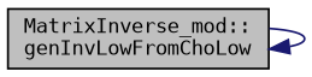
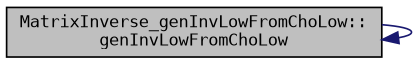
  digraph {
    rankdir=TB
    fontname="DejaVu Sans Mono"
-   n1 [color=black fillcolor=grey75 fontcolor=black fontname="DejaVu Sans Mono" fontsize=10 height=0.2 label="MatrixInverse_mod::\lgenInvLowFromChoLow" shape=record style=filled width=0.4]
+   n1 [color=black fillcolor=grey75 fontcolor=black fontname="DejaVu Sans Mono" fontsize=10 height=0.2 label="MatrixInverse_genInvLowFromChoLow::\lgenInvLowFromChoLow" shape=record style=filled width=0.4]
    n1 -> n1 [color=midnightblue fontname="DejaVu Sans Mono" fontsize=10 labelfontname=Helvetica labelfontsize=10 style=solid]
  }
